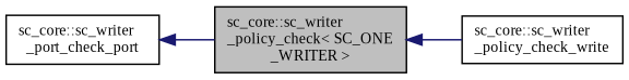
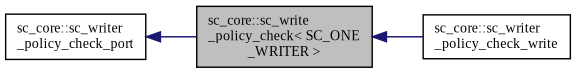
  digraph {
    fontname="Liberation Serif"
    rankdir=LR
    node [color=black fillcolor=white fontname="Liberation Serif" fontsize=10 shape=record style=filled]
    edge [color=midnightblue dir=back fontname="Liberation Serif" fontsize=10 labelfontname=FreeSans labelfontsize=10 style=solid]
-   n1 [fillcolor=grey75 fontcolor=black height=0.2 label="sc_core::sc_writer\l_policy_check\< SC_ONE\l_WRITER \>" width=0.4]
+   n1 [fillcolor=grey75 fontcolor=black height=0.2 label="sc_core::sc_write\l_policy_check\< SC_ONE\l_WRITER \>" width=0.4]
    n2 [height=0.2 label="sc_core::sc_writer\l_policy_check_write" width=0.4]
-   n3 [height=0.2 label="sc_core::sc_writer\l_port_check_port" width=0.4]
+   n3 [height=0.2 label="sc_core::sc_writer\l_policy_check_port" width=0.4]
    n1 -> n2
    n3 -> n1
  }
